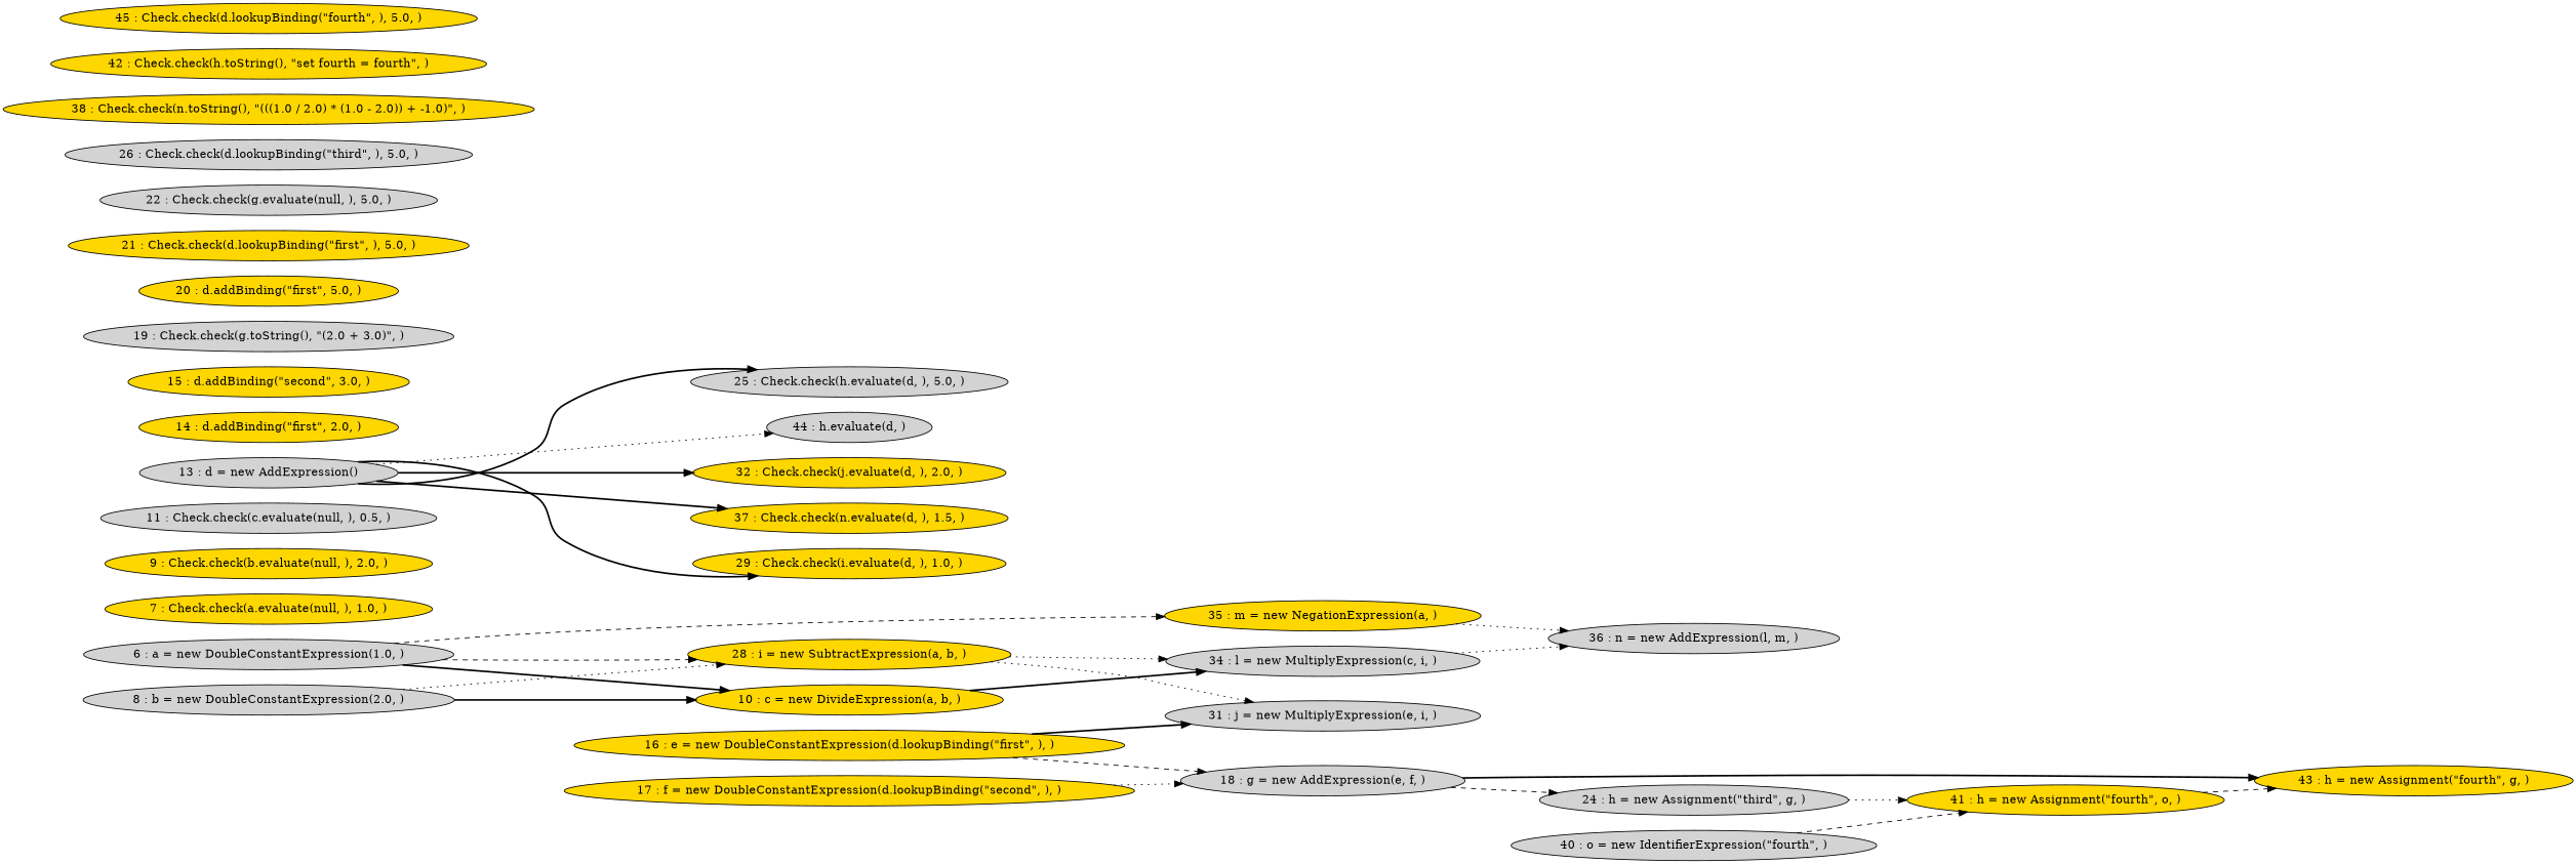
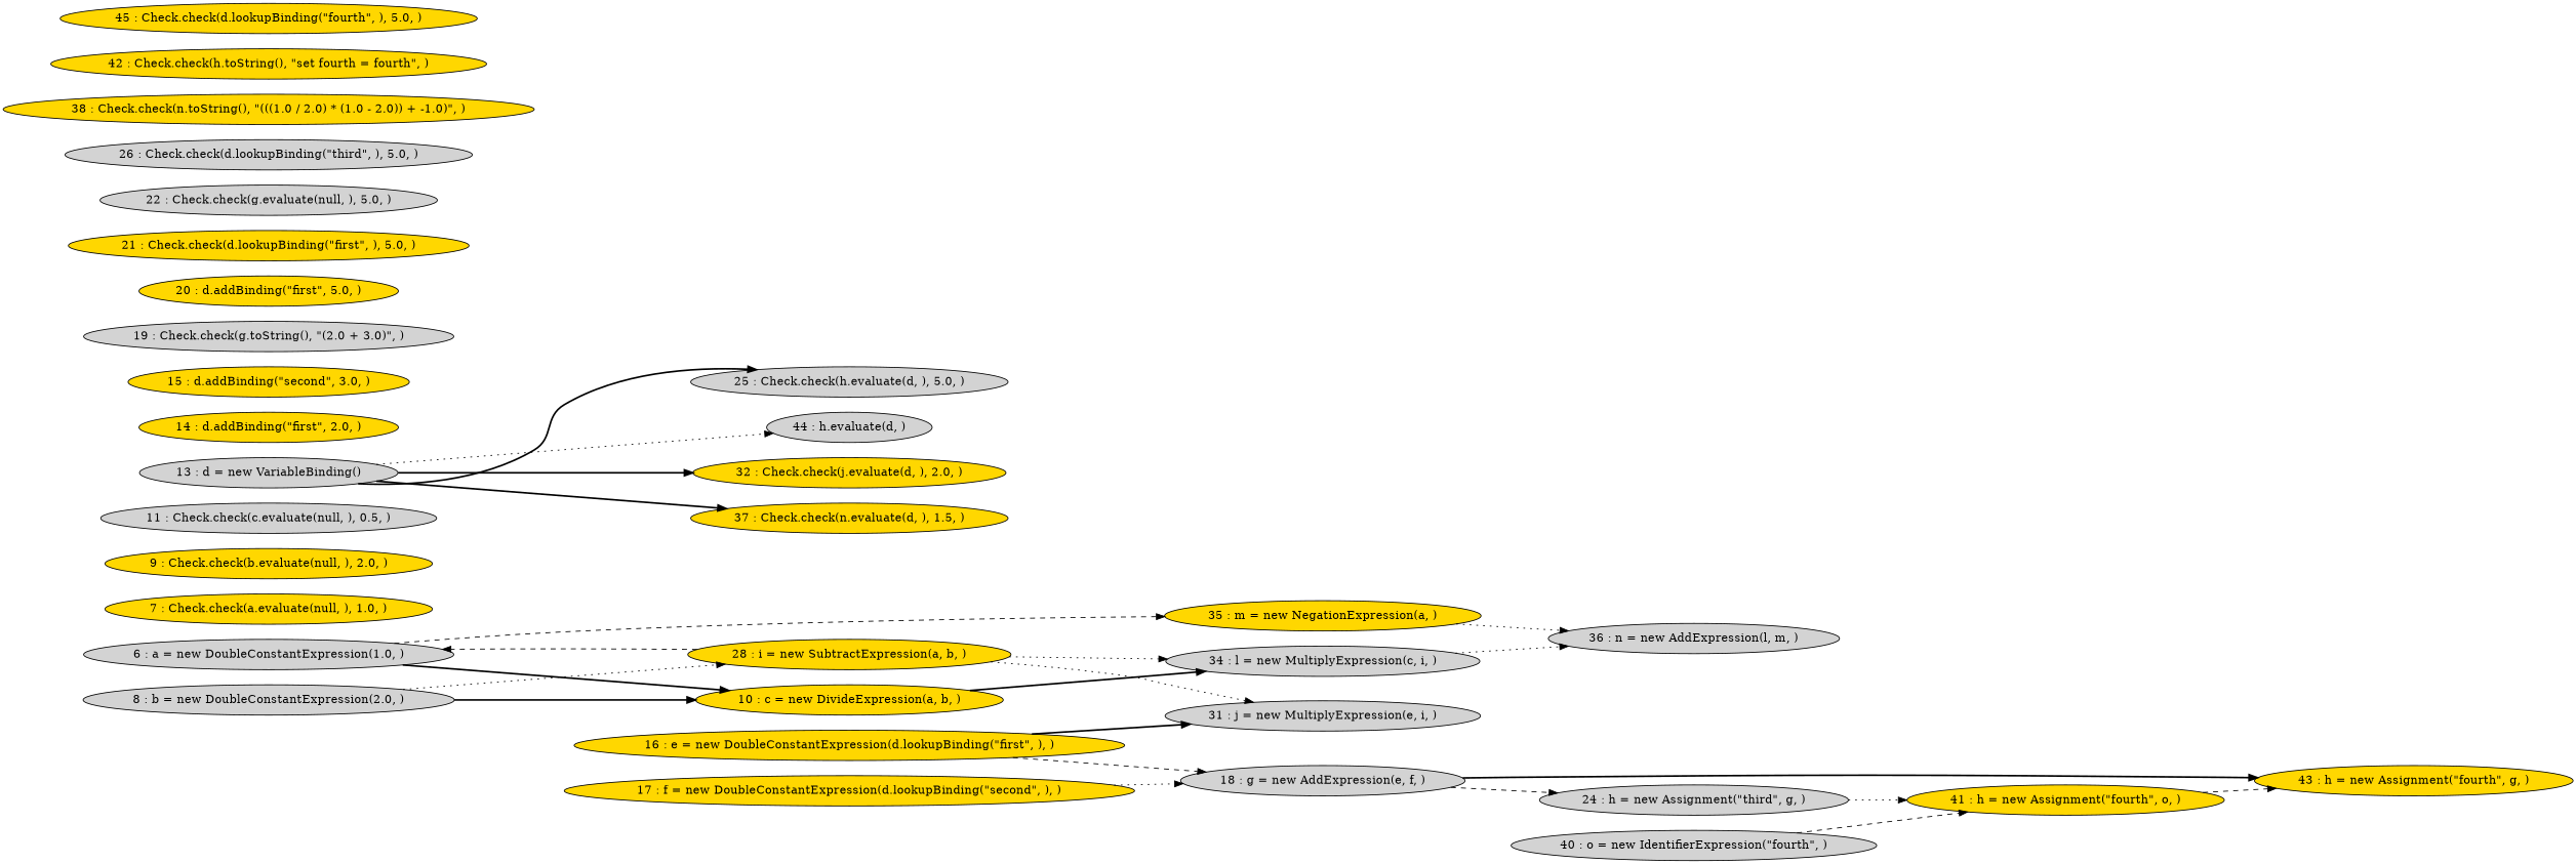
  digraph {
    rankdir=LR
    node [fillcolor=gold style=filled]
    edge [style=bold]
    "6 : a = new DoubleConstantExpression(1.0, )" [fillcolor=lightgrey]
    "10 : c = new DivideExpression(a, b, )"
    "28 : i = new SubtractExpression(a, b, )"
    "35 : m = new NegationExpression(a, )"
    "34 : l = new MultiplyExpression(c, i, )" [fillcolor=lightgrey]
    "31 : j = new MultiplyExpression(e, i, )" [fillcolor=lightgrey]
    "36 : n = new AddExpression(l, m, )" [fillcolor=lightgrey]
    "7 : Check.check(a.evaluate(null, ), 1.0, )"
    "8 : b = new DoubleConstantExpression(2.0, )" [fillcolor=lightgrey]
    "9 : Check.check(b.evaluate(null, ), 2.0, )"
    "11 : Check.check(c.evaluate(null, ), 0.5, )" [fillcolor=lightgrey]
-   "13 : d = new VariableBinding()" [fillcolor=lightgrey label="13 : d = new AddExpression()"]
+   "13 : d = new VariableBinding()" [fillcolor=lightgrey]
    "25 : Check.check(h.evaluate(d, ), 5.0, )" [fillcolor=lightgrey]
    "44 : h.evaluate(d, )" [fillcolor=lightgrey]
    "32 : Check.check(j.evaluate(d, ), 2.0, )"
    "37 : Check.check(n.evaluate(d, ), 1.5, )"
-   "29 : Check.check(i.evaluate(d, ), 1.0, )"
    "14 : d.addBinding(\"first\", 2.0, )"
    "15 : d.addBinding(\"second\", 3.0, )"
    "16 : e = new DoubleConstantExpression(d.lookupBinding(\"first\", ), )"
    "18 : g = new AddExpression(e, f, )" [fillcolor=lightgrey]
    "43 : h = new Assignment(\"fourth\", g, )"
    "24 : h = new Assignment(\"third\", g, )" [fillcolor=lightgrey]
    "41 : h = new Assignment(\"fourth\", o, )"
    "17 : f = new DoubleConstantExpression(d.lookupBinding(\"second\", ), )"
    "19 : Check.check(g.toString(), \"(2.0 + 3.0)\", )" [fillcolor=lightgrey]
    "20 : d.addBinding(\"first\", 5.0, )"
    "21 : Check.check(d.lookupBinding(\"first\", ), 5.0, )"
    "22 : Check.check(g.evaluate(null, ), 5.0, )" [fillcolor=lightgrey]
    "26 : Check.check(d.lookupBinding(\"third\", ), 5.0, )" [fillcolor=lightgrey]
    "38 : Check.check(n.toString(), \"(((1.0 / 2.0) * (1.0 - 2.0)) + -1.0)\", )"
    "40 : o = new IdentifierExpression(\"fourth\", )" [fillcolor=lightgrey]
    "42 : Check.check(h.toString(), \"set fourth = fourth\", )"
    "45 : Check.check(d.lookupBinding(\"fourth\", ), 5.0, )"
    "6 : a = new DoubleConstantExpression(1.0, )" -> "10 : c = new DivideExpression(a, b, )"
-   "6 : a = new DoubleConstantExpression(1.0, )" -> "28 : i = new SubtractExpression(a, b, )" [style=dashed]
+   "28 : i = new SubtractExpression(a, b, )" -> "6 : a = new DoubleConstantExpression(1.0, )" [style=dashed]
    "6 : a = new DoubleConstantExpression(1.0, )" -> "35 : m = new NegationExpression(a, )" [style=dashed]
    "10 : c = new DivideExpression(a, b, )" -> "34 : l = new MultiplyExpression(c, i, )"
    "28 : i = new SubtractExpression(a, b, )" -> "34 : l = new MultiplyExpression(c, i, )" [style=dotted]
    "28 : i = new SubtractExpression(a, b, )" -> "31 : j = new MultiplyExpression(e, i, )" [style=dotted]
    "35 : m = new NegationExpression(a, )" -> "36 : n = new AddExpression(l, m, )" [style=dotted]
    "34 : l = new MultiplyExpression(c, i, )" -> "36 : n = new AddExpression(l, m, )" [style=dotted]
    "8 : b = new DoubleConstantExpression(2.0, )" -> "10 : c = new DivideExpression(a, b, )"
    "8 : b = new DoubleConstantExpression(2.0, )" -> "28 : i = new SubtractExpression(a, b, )" [style=dotted]
    "13 : d = new VariableBinding()" -> "25 : Check.check(h.evaluate(d, ), 5.0, )"
    "13 : d = new VariableBinding()" -> "44 : h.evaluate(d, )" [style=dotted]
    "13 : d = new VariableBinding()" -> "32 : Check.check(j.evaluate(d, ), 2.0, )"
    "13 : d = new VariableBinding()" -> "37 : Check.check(n.evaluate(d, ), 1.5, )"
-   "13 : d = new VariableBinding()" -> "29 : Check.check(i.evaluate(d, ), 1.0, )"
    "16 : e = new DoubleConstantExpression(d.lookupBinding(\"first\", ), )" -> "31 : j = new MultiplyExpression(e, i, )"
    "16 : e = new DoubleConstantExpression(d.lookupBinding(\"first\", ), )" -> "18 : g = new AddExpression(e, f, )" [style=dashed]
    "18 : g = new AddExpression(e, f, )" -> "43 : h = new Assignment(\"fourth\", g, )"
    "18 : g = new AddExpression(e, f, )" -> "24 : h = new Assignment(\"third\", g, )" [style=dashed]
    "24 : h = new Assignment(\"third\", g, )" -> "41 : h = new Assignment(\"fourth\", o, )" [style=dotted]
    "41 : h = new Assignment(\"fourth\", o, )" -> "43 : h = new Assignment(\"fourth\", g, )" [style=dashed]
    "17 : f = new DoubleConstantExpression(d.lookupBinding(\"second\", ), )" -> "18 : g = new AddExpression(e, f, )" [style=dotted]
    "40 : o = new IdentifierExpression(\"fourth\", )" -> "41 : h = new Assignment(\"fourth\", o, )" [style=dashed]
  }
